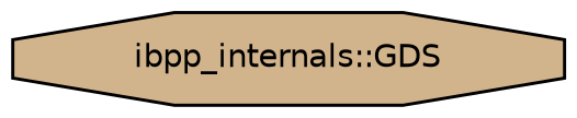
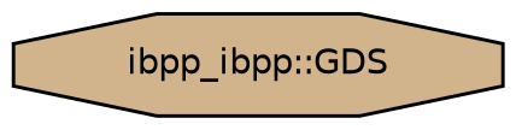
  digraph {
    rankdir=TB
-   n1 [color=black fillcolor=tan fontname=Helvetica fontsize=10 height=0.2 label="ibpp_internals::GDS" shape=octagon style=filled width=0.4]
+   n1 [color=black fillcolor=tan fontname=Helvetica fontsize=10 height=0.2 label="ibpp_ibpp::GDS" shape=octagon style=filled width=0.4]
  }
